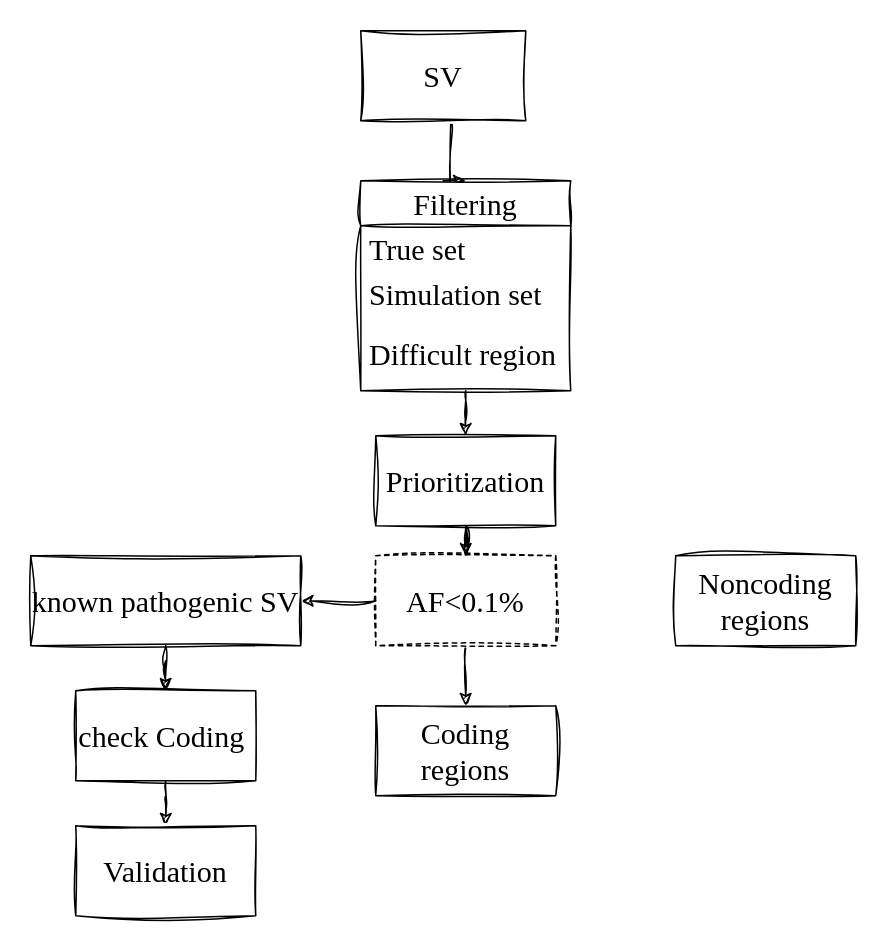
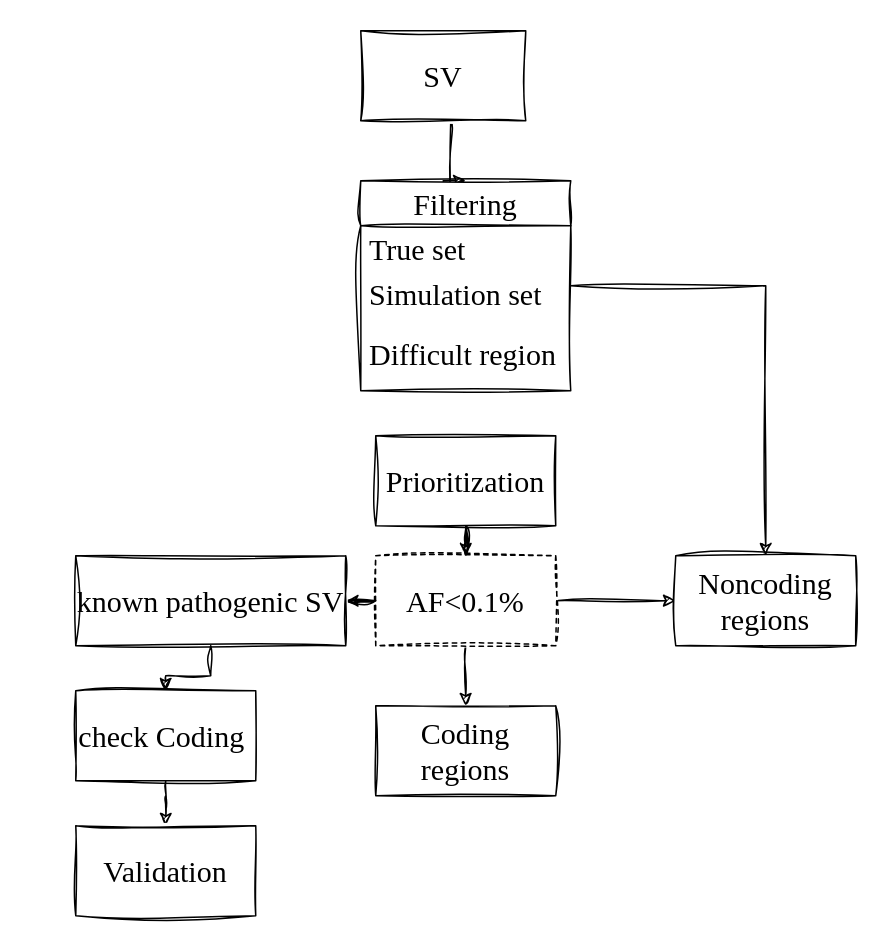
  <mxCell id="0" />
  <mxCell id="1" parent="0" />
  <mxCell id="2" value="" style="edgeStyle=orthogonalEdgeStyle;rounded=0;sketch=1;hachureGap=4;jiggle=2;curveFitting=1;orthogonalLoop=1;jettySize=auto;html=1;fontFamily=Architects Daughter;fontSource=https%3A%2F%2Ffonts.googleapis.com%2Fcss%3Ffamily%3DArchitects%2BDaughter;fontSize=16;entryX=0.5;entryY=0;entryDx=0;entryDy=0;" parent="1" source="3" target="5" edge="1"><mxGeometry relative="1" as="geometry"><Array as="points"><mxPoint x="300" y="130" /><mxPoint x="295" y="130" /></Array></mxGeometry></mxCell>
  <mxCell id="3" value="SV" style="rounded=0;whiteSpace=wrap;html=1;sketch=1;hachureGap=4;jiggle=2;curveFitting=1;fontFamily=Architects Daughter;fontSource=https%3A%2F%2Ffonts.googleapis.com%2Fcss%3Ffamily%3DArchitects%2BDaughter;fontSize=20;" parent="1" vertex="1"><mxGeometry x="240" y="20" width="110" height="60" as="geometry" /></mxCell>
- <mxCell id="4" value="" style="edgeStyle=orthogonalEdgeStyle;rounded=0;sketch=1;hachureGap=4;jiggle=2;curveFitting=1;orthogonalLoop=1;jettySize=auto;html=1;fontFamily=Architects Daughter;fontSource=https%3A%2F%2Ffonts.googleapis.com%2Fcss%3Ffamily%3DArchitects%2BDaughter;fontSize=16;" parent="1" source="5" target="10" edge="1"><mxGeometry relative="1" as="geometry" /></mxCell>
+ <mxCell id="4" value="" style="edgeStyle=orthogonalEdgeStyle;rounded=0;sketch=1;hachureGap=4;jiggle=2;curveFitting=1;orthogonalLoop=1;jettySize=auto;html=1;fontFamily=Architects Daughter;fontSource=https%3A%2F%2Ffonts.googleapis.com%2Fcss%3Ffamily%3DArchitects%2BDaughter;fontSize=16;" parent="1" source="5" target="18" edge="1"><mxGeometry relative="1" as="geometry" /></mxCell>
  <mxCell id="5" value="Filtering" style="swimlane;fontStyle=0;childLayout=stackLayout;horizontal=1;startSize=30;horizontalStack=0;resizeParent=1;resizeParentMax=0;resizeLast=0;collapsible=1;marginBottom=0;whiteSpace=wrap;html=1;sketch=1;hachureGap=4;jiggle=2;curveFitting=1;fontFamily=Architects Daughter;fontSource=https%3A%2F%2Ffonts.googleapis.com%2Fcss%3Ffamily%3DArchitects%2BDaughter;fontSize=20;" parent="1" vertex="1"><mxGeometry x="240" y="120" width="140" height="140" as="geometry" /></mxCell>
  <mxCell id="6" value="True set" style="text;strokeColor=none;fillColor=none;align=left;verticalAlign=middle;spacingLeft=4;spacingRight=4;overflow=hidden;points=[[0,0.5],[1,0.5]];portConstraint=eastwest;rotatable=0;whiteSpace=wrap;html=1;fontSize=20;fontFamily=Architects Daughter;" parent="5" vertex="1"><mxGeometry y="30" width="140" height="30" as="geometry" /></mxCell>
  <mxCell id="7" value="Simulation set" style="text;strokeColor=none;fillColor=none;align=left;verticalAlign=middle;spacingLeft=4;spacingRight=4;overflow=hidden;points=[[0,0.5],[1,0.5]];portConstraint=eastwest;rotatable=0;whiteSpace=wrap;html=1;fontSize=20;fontFamily=Architects Daughter;" parent="5" vertex="1"><mxGeometry y="60" width="140" height="30" as="geometry" /></mxCell>
  <mxCell id="8" value="Difficult region" style="text;strokeColor=none;fillColor=none;align=left;verticalAlign=middle;spacingLeft=4;spacingRight=4;overflow=hidden;points=[[0,0.5],[1,0.5]];portConstraint=eastwest;rotatable=0;whiteSpace=wrap;html=1;fontSize=20;fontFamily=Architects Daughter;" parent="5" vertex="1"><mxGeometry y="90" width="140" height="50" as="geometry" /></mxCell>
  <mxCell id="9" value="" style="edgeStyle=orthogonalEdgeStyle;rounded=0;sketch=1;hachureGap=4;jiggle=2;curveFitting=1;orthogonalLoop=1;jettySize=auto;html=1;fontFamily=Architects Daughter;fontSource=https%3A%2F%2Ffonts.googleapis.com%2Fcss%3Ffamily%3DArchitects%2BDaughter;fontSize=16;" edge="1" parent="1" source="10" target="14"><mxGeometry relative="1" as="geometry" /></mxCell>
  <mxCell id="10" value="Prioritization" style="whiteSpace=wrap;html=1;fontSize=20;fontFamily=Architects Daughter;fontStyle=0;startSize=30;sketch=1;hachureGap=4;jiggle=2;curveFitting=1;fontSource=https%3A%2F%2Ffonts.googleapis.com%2Fcss%3Ffamily%3DArchitects%2BDaughter;" parent="1" vertex="1"><mxGeometry x="250" y="290" width="120" height="60" as="geometry" /></mxCell>
  <mxCell id="11" value="" style="edgeStyle=orthogonalEdgeStyle;rounded=0;sketch=1;hachureGap=4;jiggle=2;curveFitting=1;orthogonalLoop=1;jettySize=auto;html=1;fontFamily=Architects Daughter;fontSource=https%3A%2F%2Ffonts.googleapis.com%2Fcss%3Ffamily%3DArchitects%2BDaughter;fontSize=16;" edge="1" parent="1" source="14" target="16"><mxGeometry relative="1" as="geometry" /></mxCell>
  <mxCell id="12" value="" style="edgeStyle=orthogonalEdgeStyle;rounded=0;sketch=1;hachureGap=4;jiggle=2;curveFitting=1;orthogonalLoop=1;jettySize=auto;html=1;fontFamily=Architects Daughter;fontSource=https%3A%2F%2Ffonts.googleapis.com%2Fcss%3Ffamily%3DArchitects%2BDaughter;fontSize=16;" edge="1" parent="1" source="14" target="17"><mxGeometry relative="1" as="geometry" /></mxCell>
+ <mxCell id="13" value="" style="edgeStyle=orthogonalEdgeStyle;rounded=0;sketch=1;hachureGap=4;jiggle=2;curveFitting=1;orthogonalLoop=1;jettySize=auto;html=1;fontFamily=Architects Daughter;fontSource=https%3A%2F%2Ffonts.googleapis.com%2Fcss%3Ffamily%3DArchitects%2BDaughter;fontSize=16;" edge="1" parent="1" source="14" target="18"><mxGeometry relative="1" as="geometry" /></mxCell>
  <mxCell id="14" value="AF&amp;lt;0.1%" style="whiteSpace=wrap;html=1;fontSize=20;fontFamily=Architects Daughter;fontStyle=0;startSize=30;sketch=1;hachureGap=4;jiggle=2;curveFitting=1;fontSource=https%3A%2F%2Ffonts.googleapis.com%2Fcss%3Ffamily%3DArchitects%2BDaughter;dashed=1;" vertex="1" parent="1"><mxGeometry x="250" y="370" width="120" height="60" as="geometry" /></mxCell>
  <mxCell id="15" value="" style="edgeStyle=orthogonalEdgeStyle;rounded=0;sketch=1;hachureGap=4;jiggle=2;curveFitting=1;orthogonalLoop=1;jettySize=auto;html=1;fontFamily=Architects Daughter;fontSource=https%3A%2F%2Ffonts.googleapis.com%2Fcss%3Ffamily%3DArchitects%2BDaughter;fontSize=16;" edge="1" parent="1" source="16" target="20"><mxGeometry relative="1" as="geometry" /></mxCell>
- <mxCell id="16" value="known pathogenic SV" style="whiteSpace=wrap;html=1;fontSize=20;fontFamily=Architects Daughter;fontStyle=0;startSize=30;sketch=1;hachureGap=4;jiggle=2;curveFitting=1;fontSource=https%3A%2F%2Ffonts.googleapis.com%2Fcss%3Ffamily%3DArchitects%2BDaughter;" vertex="1" parent="1"><mxGeometry x="20" y="370" width="180" height="60" as="geometry" /></mxCell>
+ <mxCell id="16" value="known pathogenic SV" style="whiteSpace=wrap;html=1;fontSize=20;fontFamily=Architects Daughter;fontStyle=0;startSize=30;sketch=1;hachureGap=4;jiggle=2;curveFitting=1;fontSource=https%3A%2F%2Ffonts.googleapis.com%2Fcss%3Ffamily%3DArchitects%2BDaughter;" vertex="1" parent="1"><mxGeometry x="50" y="370" width="180" height="60" as="geometry" /></mxCell>
  <mxCell id="17" value="Coding regions" style="whiteSpace=wrap;html=1;fontSize=20;fontFamily=Architects Daughter;fontStyle=0;startSize=30;sketch=1;hachureGap=4;jiggle=2;curveFitting=1;fontSource=https%3A%2F%2Ffonts.googleapis.com%2Fcss%3Ffamily%3DArchitects%2BDaughter;" vertex="1" parent="1"><mxGeometry x="250" y="470" width="120" height="60" as="geometry" /></mxCell>
  <mxCell id="18" value="Noncoding regions" style="whiteSpace=wrap;html=1;fontSize=20;fontFamily=Architects Daughter;fontStyle=0;startSize=30;sketch=1;hachureGap=4;jiggle=2;curveFitting=1;fontSource=https%3A%2F%2Ffonts.googleapis.com%2Fcss%3Ffamily%3DArchitects%2BDaughter;" vertex="1" parent="1"><mxGeometry x="450" y="370" width="120" height="60" as="geometry" /></mxCell>
  <mxCell id="19" value="" style="edgeStyle=orthogonalEdgeStyle;rounded=0;sketch=1;hachureGap=4;jiggle=2;curveFitting=1;orthogonalLoop=1;jettySize=auto;html=1;fontFamily=Architects Daughter;fontSource=https%3A%2F%2Ffonts.googleapis.com%2Fcss%3Ffamily%3DArchitects%2BDaughter;fontSize=16;" edge="1" parent="1" source="20" target="21"><mxGeometry relative="1" as="geometry" /></mxCell>
  <mxCell id="20" value="check Coding&amp;nbsp;" style="whiteSpace=wrap;html=1;fontSize=20;fontFamily=Architects Daughter;fontStyle=0;startSize=30;sketch=1;hachureGap=4;jiggle=2;curveFitting=1;fontSource=https%3A%2F%2Ffonts.googleapis.com%2Fcss%3Ffamily%3DArchitects%2BDaughter;" vertex="1" parent="1"><mxGeometry x="50" y="460" width="120" height="60" as="geometry" /></mxCell>
  <mxCell id="21" value="Validation" style="whiteSpace=wrap;html=1;fontSize=20;fontFamily=Architects Daughter;fontStyle=0;startSize=30;sketch=1;hachureGap=4;jiggle=2;curveFitting=1;fontSource=https%3A%2F%2Ffonts.googleapis.com%2Fcss%3Ffamily%3DArchitects%2BDaughter;" vertex="1" parent="1"><mxGeometry x="50" y="550" width="120" height="60" as="geometry" /></mxCell>
